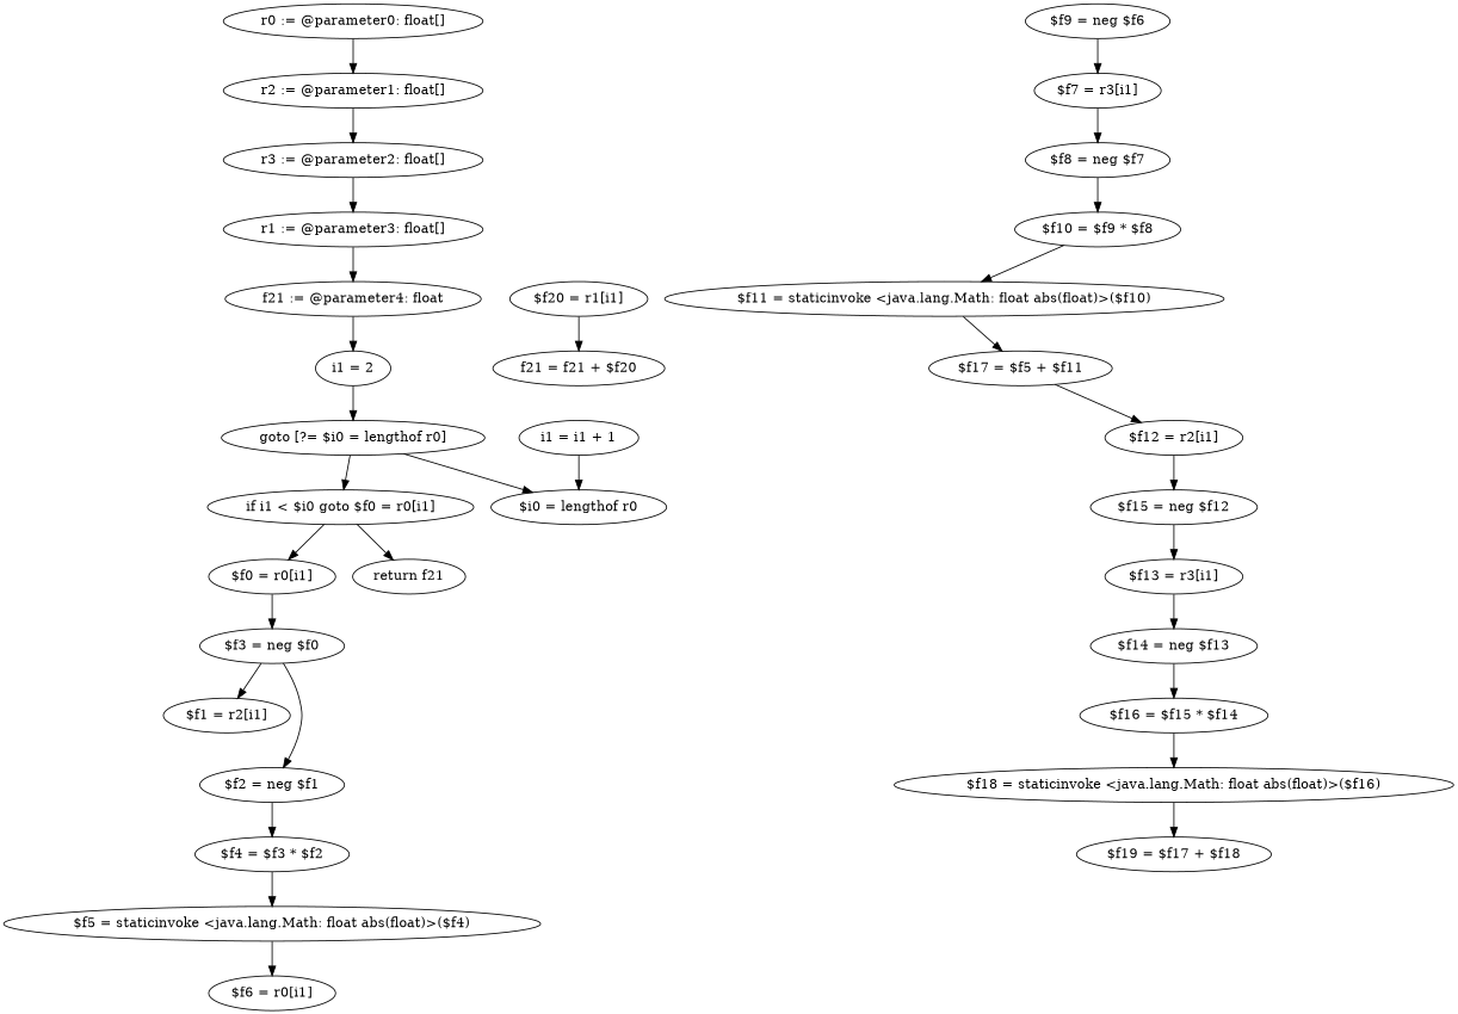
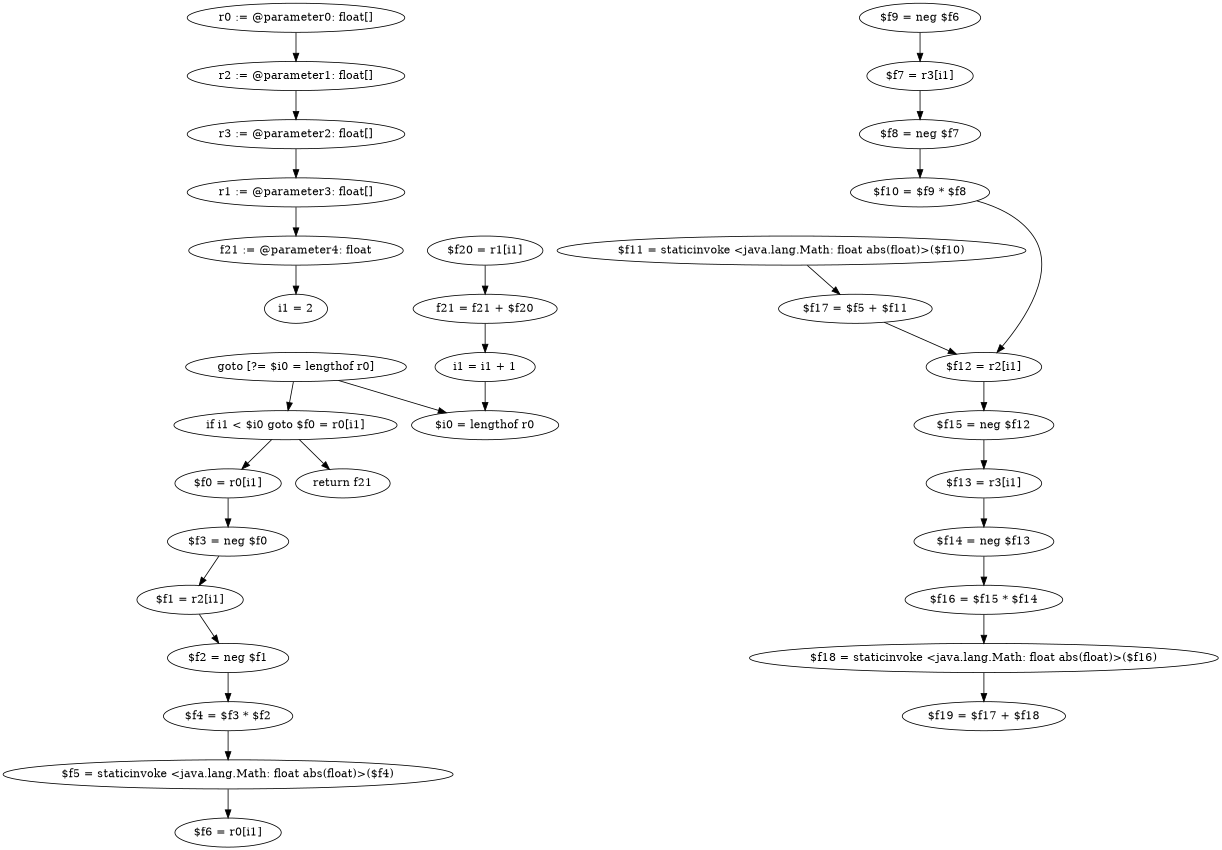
  digraph {
    "r0 := @parameter0: float[]"
    "r2 := @parameter1: float[]"
    "r3 := @parameter2: float[]"
    "r1 := @parameter3: float[]"
    "f21 := @parameter4: float"
    n6 [label="i1 = 2"]
    "goto [?= $i0 = lengthof r0]"
    "$i0 = lengthof r0"
    "if i1 < $i0 goto $f0 = r0[i1]"
    "$f0 = r0[i1]"
    "$f3 = neg $f0"
    "$f1 = r2[i1]"
    "$f2 = neg $f1"
    "$f4 = $f3 * $f2"
    "$f5 = staticinvoke <java.lang.Math: float abs(float)>($f4)"
    "$f6 = r0[i1]"
    "$f9 = neg $f6"
    "$f7 = r3[i1]"
    "$f8 = neg $f7"
    "$f10 = $f9 * $f8"
    "$f11 = staticinvoke <java.lang.Math: float abs(float)>($f10)"
    "$f17 = $f5 + $f11"
    "$f12 = r2[i1]"
    "$f15 = neg $f12"
    "$f13 = r3[i1]"
    "$f14 = neg $f13"
    "$f16 = $f15 * $f14"
    "$f18 = staticinvoke <java.lang.Math: float abs(float)>($f16)"
    "$f19 = $f17 + $f18"
    "$f20 = r1[i1]"
    "f21 = f21 + $f20"
    "i1 = i1 + 1"
    "return f21"
    "r0 := @parameter0: float[]" -> "r2 := @parameter1: float[]"
    "r2 := @parameter1: float[]" -> "r3 := @parameter2: float[]"
    "r3 := @parameter2: float[]" -> "r1 := @parameter3: float[]"
    "r1 := @parameter3: float[]" -> "f21 := @parameter4: float"
    "f21 := @parameter4: float" -> n6
-   n6 -> "goto [?= $i0 = lengthof r0]"
    "goto [?= $i0 = lengthof r0]" -> "$i0 = lengthof r0"
    "goto [?= $i0 = lengthof r0]" -> "if i1 < $i0 goto $f0 = r0[i1]"
    "if i1 < $i0 goto $f0 = r0[i1]" -> "$f0 = r0[i1]"
    "if i1 < $i0 goto $f0 = r0[i1]" -> "return f21"
    "$f0 = r0[i1]" -> "$f3 = neg $f0"
    "$f3 = neg $f0" -> "$f1 = r2[i1]"
-   "$f3 = neg $f0" -> "$f2 = neg $f1"
+   "$f1 = r2[i1]" -> "$f2 = neg $f1"
    "$f2 = neg $f1" -> "$f4 = $f3 * $f2"
    "$f4 = $f3 * $f2" -> "$f5 = staticinvoke <java.lang.Math: float abs(float)>($f4)"
    "$f5 = staticinvoke <java.lang.Math: float abs(float)>($f4)" -> "$f6 = r0[i1]"
    "$f9 = neg $f6" -> "$f7 = r3[i1]"
    "$f7 = r3[i1]" -> "$f8 = neg $f7"
    "$f8 = neg $f7" -> "$f10 = $f9 * $f8"
-   "$f10 = $f9 * $f8" -> "$f11 = staticinvoke <java.lang.Math: float abs(float)>($f10)"
+   "$f10 = $f9 * $f8" -> "$f12 = r2[i1]"
    "$f11 = staticinvoke <java.lang.Math: float abs(float)>($f10)" -> "$f17 = $f5 + $f11"
    "$f17 = $f5 + $f11" -> "$f12 = r2[i1]"
    "$f12 = r2[i1]" -> "$f15 = neg $f12"
    "$f15 = neg $f12" -> "$f13 = r3[i1]"
    "$f13 = r3[i1]" -> "$f14 = neg $f13"
    "$f14 = neg $f13" -> "$f16 = $f15 * $f14"
    "$f16 = $f15 * $f14" -> "$f18 = staticinvoke <java.lang.Math: float abs(float)>($f16)"
    "$f18 = staticinvoke <java.lang.Math: float abs(float)>($f16)" -> "$f19 = $f17 + $f18"
    "$f20 = r1[i1]" -> "f21 = f21 + $f20"
+   "f21 = f21 + $f20" -> "i1 = i1 + 1"
    "i1 = i1 + 1" -> "$i0 = lengthof r0"
  }
